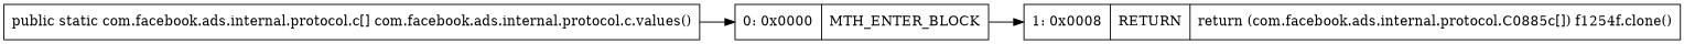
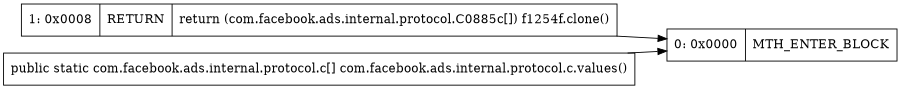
  digraph {
    rankdir=LR
    node [shape=record]
    n1 [label="{0\:\ 0x0000|MTH_ENTER_BLOCK\l}"]
    n2 [label="{1\:\ 0x0008|RETURN\l|return (com.facebook.ads.internal.protocol.C0885c[]) f1254f.clone()\l}"]
    n3 [label="{public static com.facebook.ads.internal.protocol.c[] com.facebook.ads.internal.protocol.c.values() }"]
-   n1 -> n2
+   n2 -> n1
    n3 -> n1
  }
